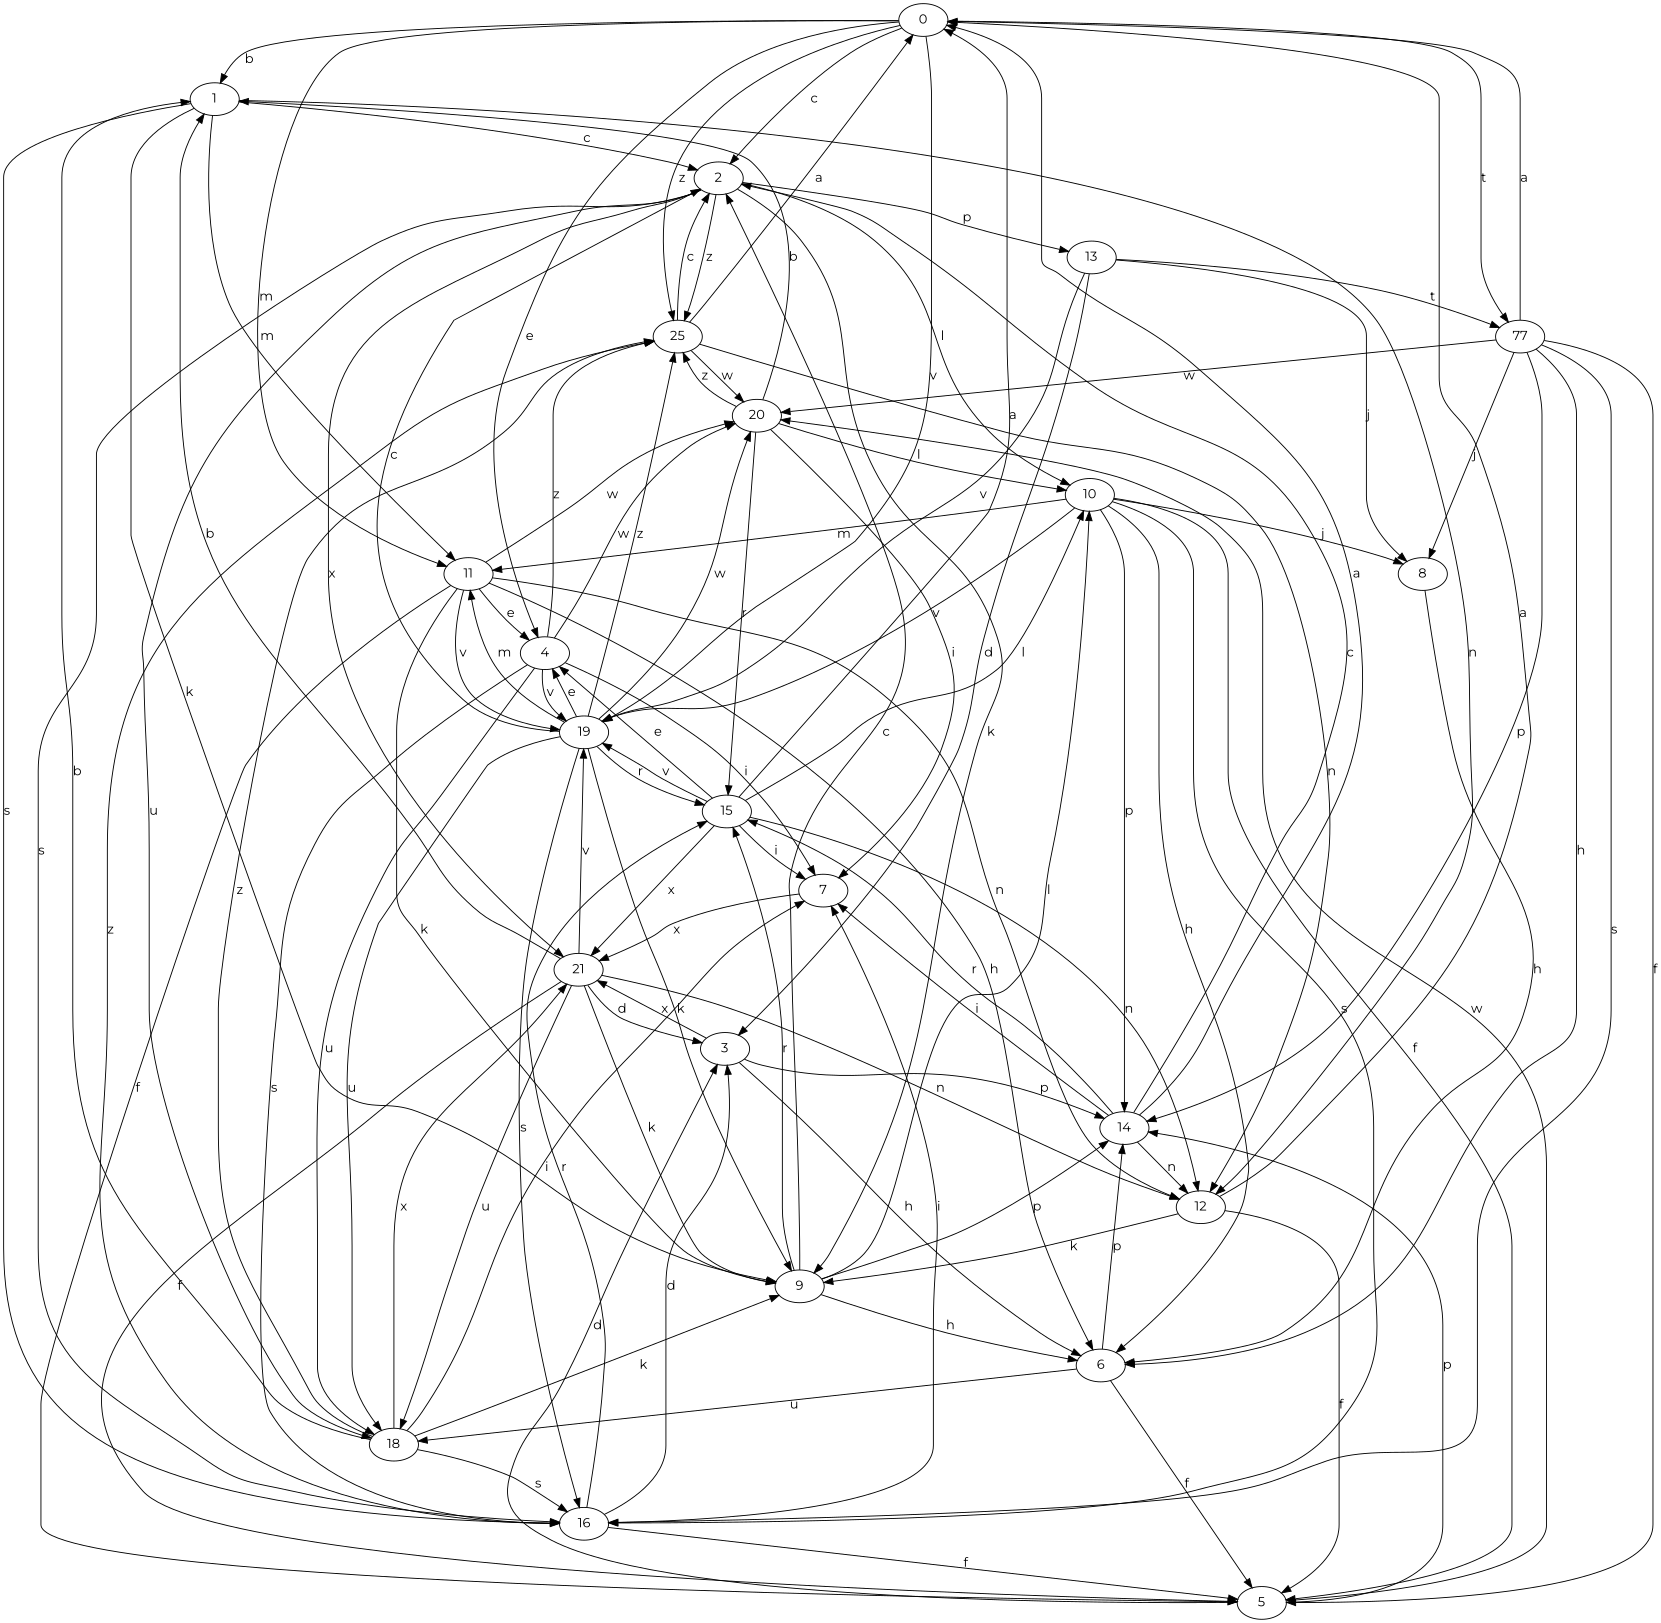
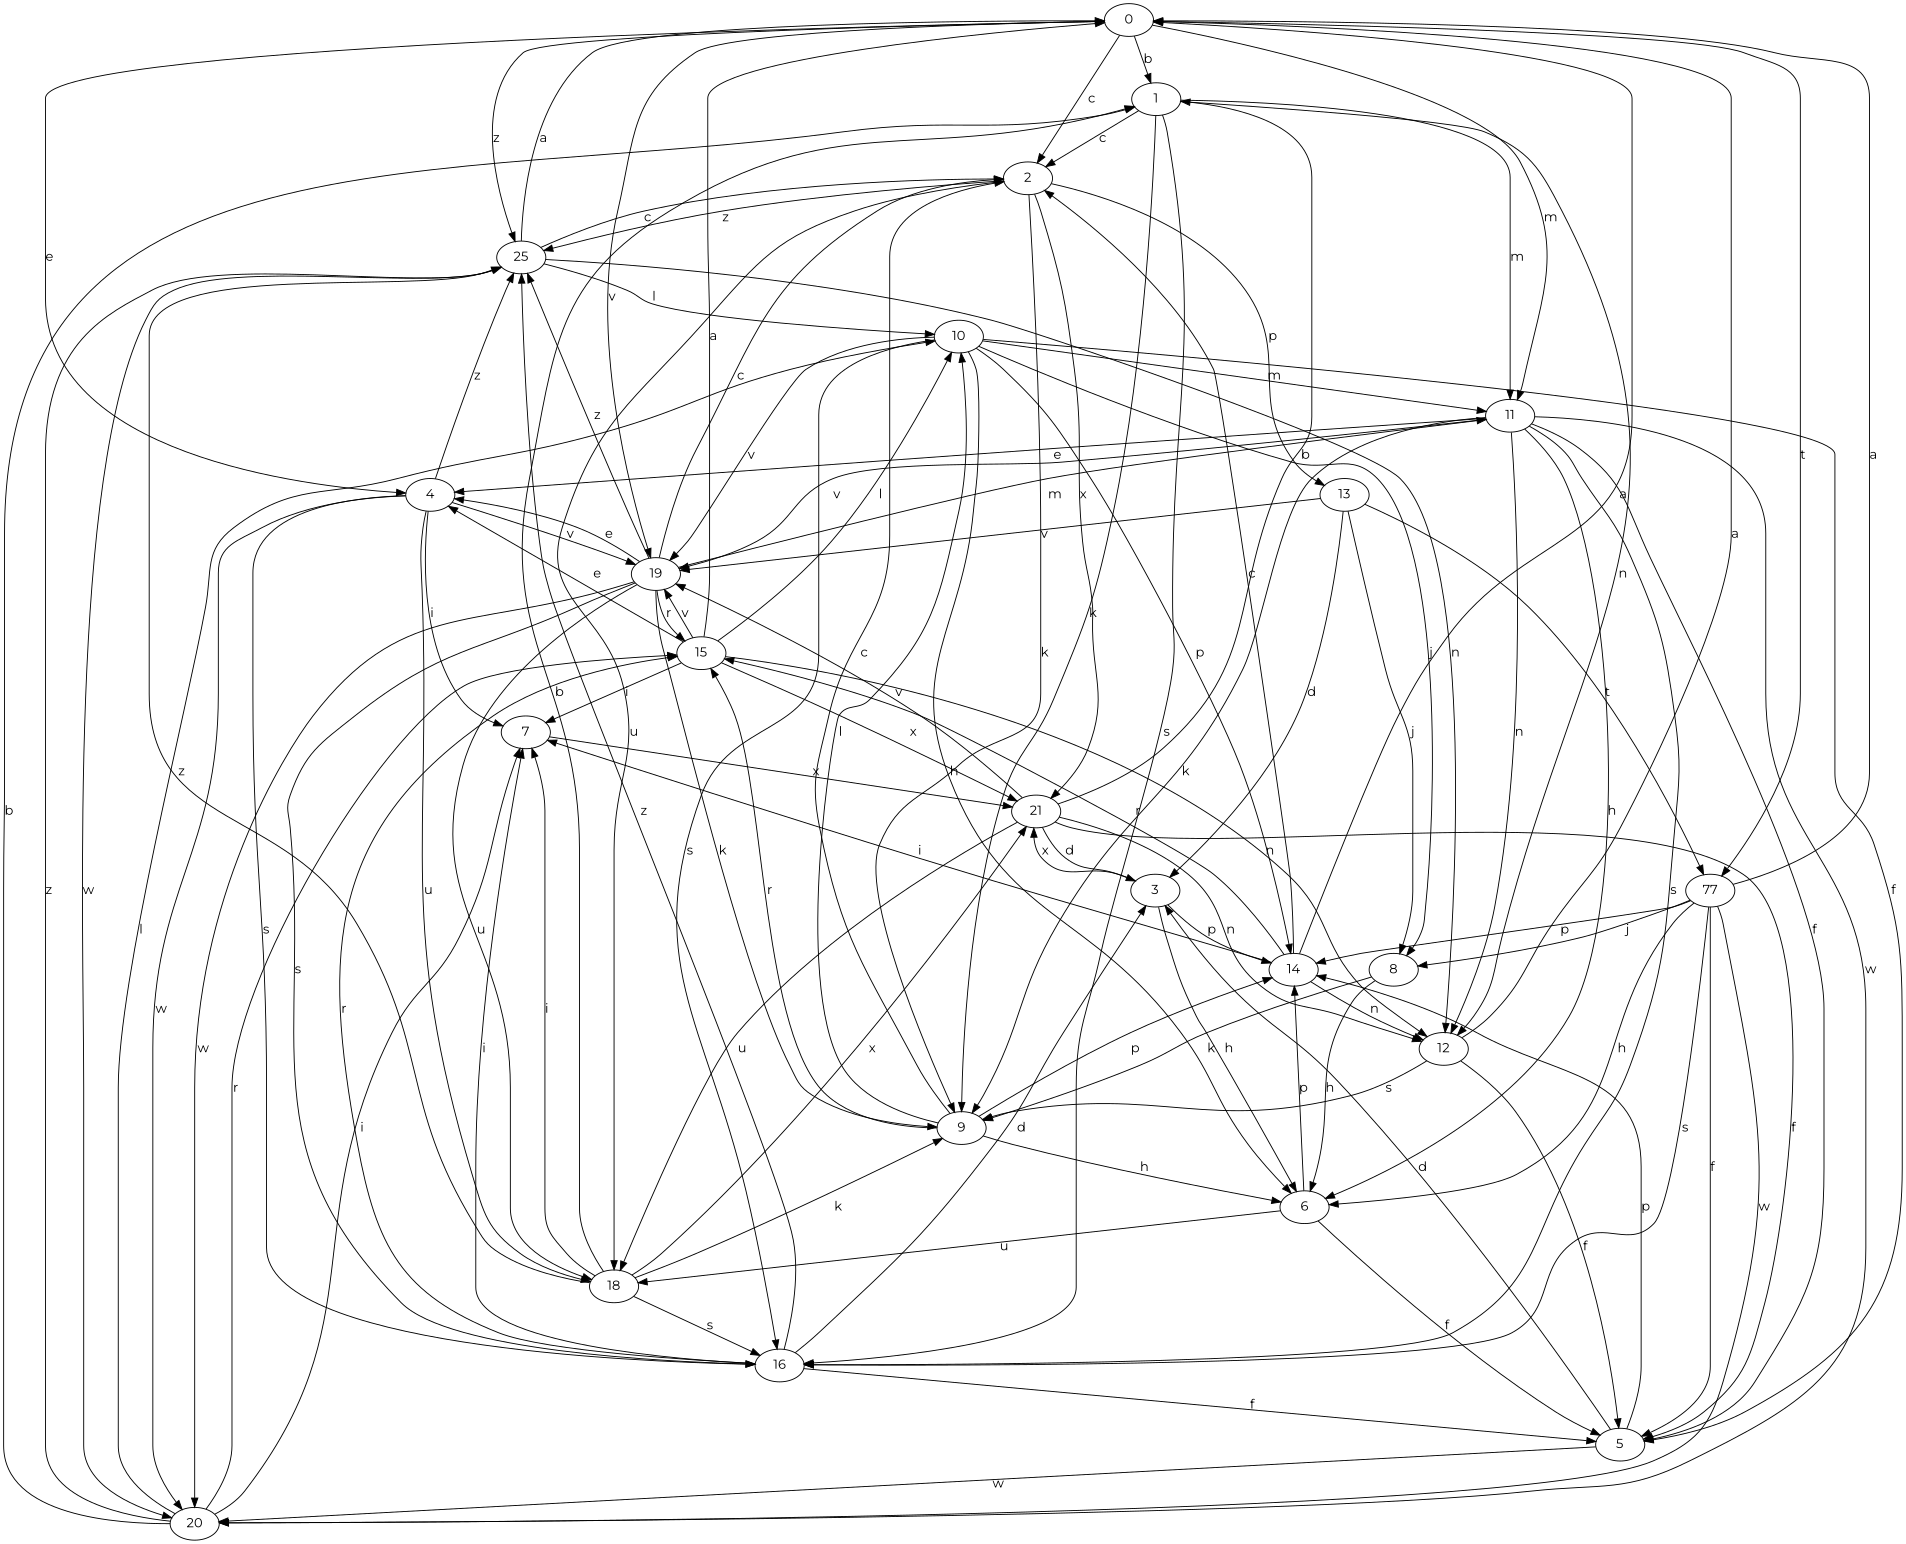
  strict digraph {
    fontname=Montserrat
    node [fontname=Montserrat]
    edge [fontname=Montserrat]
    0
    1
    2
    4
    11
    n6 [label=77]
    19
    25
    9
    12
    16
    13
    18
    21
    7
    20
    6
    5
    14
    8
    15
    10
    3
    0 -> 1 [label=b]
    0 -> 2 [label=c]
    0 -> 4 [label=e]
    0 -> 11 [label=m]
    0 -> n6 [label=t]
    0 -> 19 [label=v]
    0 -> 25 [label=z]
    1 -> 2 [label=c]
    1 -> 11 [label=m]
    1 -> 9 [label=k]
    1 -> 12 [label=n]
    1 -> 16 [label=s]
    2 -> 25 [label=z]
    2 -> 9 [label=k]
    2 -> 13 [label=p]
    2 -> 18 [label=u]
    2 -> 21 [label=x]
    4 -> 19 [label=v]
    4 -> 25 [label=z]
    4 -> 16 [label=s]
    4 -> 18 [label=u]
    4 -> 7 [label=i]
    4 -> 20 [label=w]
    11 -> 4 [label=e]
    11 -> 19 [label=v]
    11 -> 9 [label=k]
    11 -> 12 [label=n]
-   2 -> 16 [label=s]
+   11 -> 16 [label=s]
    11 -> 20 [label=w]
    11 -> 6 [label=h]
    11 -> 5 [label=f]
    n6 -> 0 [label=a]
    n6 -> 16 [label=s]
    n6 -> 20 [label=w]
    n6 -> 6 [label=h]
    n6 -> 5 [label=f]
    n6 -> 14 [label=p]
    n6 -> 8 [label=j]
    19 -> 2 [label=c]
    19 -> 4 [label=e]
    19 -> 11 [label=m]
    19 -> 25 [label=z]
    19 -> 9 [label=k]
    19 -> 16 [label=s]
    19 -> 18 [label=u]
    19 -> 20 [label=w]
    19 -> 15 [label=r]
    25 -> 0 [label=a]
    25 -> 2 [label=c]
    25 -> 12 [label=n]
    25 -> 20 [label=w]
-   2 -> 10 [label=l]
+   25 -> 10 [label=l]
    9 -> 2 [label=c]
    9 -> 6 [label=h]
    9 -> 14 [label=p]
    9 -> 15 [label=r]
    9 -> 10 [label=l]
    12 -> 0 [label=a]
-   12 -> 9 [label=k]
+   12 -> 9 [label=s]
    12 -> 5 [label=f]
    16 -> 25 [label=z]
    16 -> 7 [label=i]
    16 -> 5 [label=f]
    16 -> 15 [label=r]
    16 -> 3 [label=d]
    13 -> n6 [label=t]
    13 -> 19 [label=v]
    13 -> 8 [label=j]
    13 -> 3 [label=d]
    18 -> 1 [label=b]
    18 -> 25 [label=z]
    18 -> 9 [label=k]
    18 -> 16 [label=s]
    18 -> 21 [label=x]
    18 -> 7 [label=i]
    21 -> 1 [label=b]
    21 -> 19 [label=v]
-   21 -> 9 [label=k]
+   8 -> 9 [label=k]
    21 -> 12 [label=n]
    21 -> 18 [label=u]
    21 -> 5 [label=f]
    21 -> 3 [label=d]
    7 -> 21 [label=x]
    20 -> 1 [label=b]
    20 -> 25 [label=z]
    20 -> 7 [label=i]
    20 -> 15 [label=r]
    20 -> 10 [label=l]
    6 -> 18 [label=u]
    6 -> 5 [label=f]
    6 -> 14 [label=p]
    5 -> 20 [label=w]
    5 -> 14 [label=p]
    5 -> 3 [label=d]
    14 -> 0 [label=a]
    14 -> 2 [label=c]
    14 -> 12 [label=n]
    14 -> 7 [label=i]
    14 -> 15 [label=r]
    8 -> 6 [label=h]
    15 -> 0 [label=a]
    15 -> 4 [label=e]
    15 -> 19 [label=v]
    15 -> 12 [label=n]
    15 -> 21 [label=x]
    15 -> 7 [label=i]
    15 -> 10 [label=l]
    10 -> 11 [label=m]
    10 -> 19 [label=v]
    10 -> 16 [label=s]
    10 -> 6 [label=h]
    10 -> 5 [label=f]
    10 -> 14 [label=p]
    10 -> 8 [label=j]
    3 -> 21 [label=x]
    3 -> 6 [label=h]
    3 -> 14 [label=p]
  }
